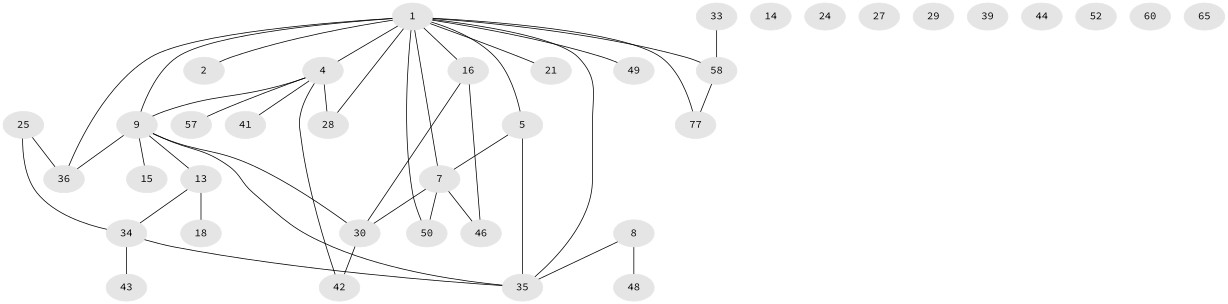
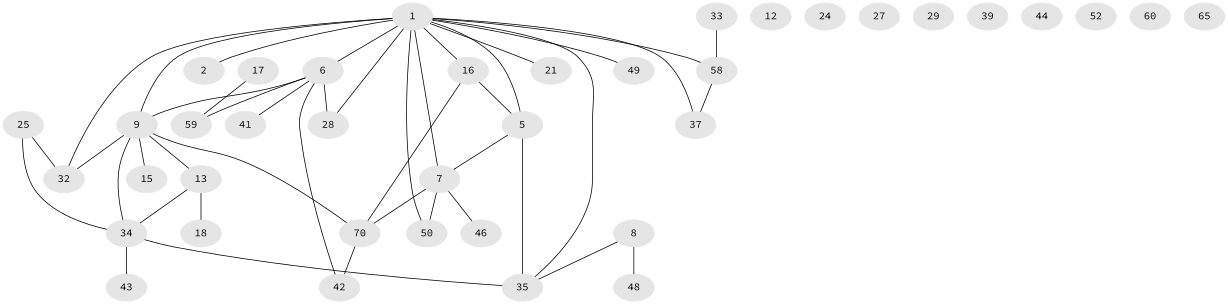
  graph {
    fontname="Source Code Pro"
    node [color=gray90 fontname="Source Code Pro" style=filled]
    edge [fontname="Source Code Pro"]
    1 [super="+3+20"]
    2
-   4 [super="+23+6+11"]
+   4 [super="+23+6+11" label=6]
    5
    7 [super="+53+10"]
    9 [super="+71+19"]
    16
    21
    28 [super="+38"]
-   32 [label=36]
+   32
    35 [super="+47"]
-   37 [label=77]
+   37
    49 [super="+56"]
    50
    58 [super="+62"]
    41
    42
-   57
-   30
+   57 [label=59]
+   30 [label=70]
    46
    13 [super="+55+79"]
    15 [super="+31+51"]
    8 [super="+36+22"]
    48
    18
    34 [super="+54+45"]
-   12 [super="+75" label=14]
+   12 [super="+75"]
    n28 [label=43]
+   17
    24 [super="+26"]
    25 [super="+70"]
    27
    29
    33
    39 [super="+64"]
    44
    52
    60
    65
    1 -- 2
    1 -- 4 [weight=3]
    1 -- 5
    1 -- 7 [weight=2]
    1 -- 9
    1 -- 16
    1 -- 21
    1 -- 28
    1 -- 32 [weight=2]
    1 -- 35
    1 -- 37
    1 -- 49
    1 -- 50
    1 -- 58
    4 -- 9
    4 -- 28
    4 -- 41
    4 -- 42
    4 -- 57
    5 -- 7
    5 -- 35
    7 -- 50 [weight=2]
    7 -- 30
    7 -- 46
    9 -- 32
-   9 -- 35
+   9 -- 34
    9 -- 30
    9 -- 13
    9 -- 15
    16 -- 30
-   16 -- 46
+   16 -- 5
    58 -- 37
    30 -- 42
    13 -- 18
    13 -- 34
    8 -- 35
    8 -- 48
    34 -- 35
    34 -- n28 [weight=2]
+   17 -- 57
    25 -- 32
    25 -- 34
    33 -- 58
  }
